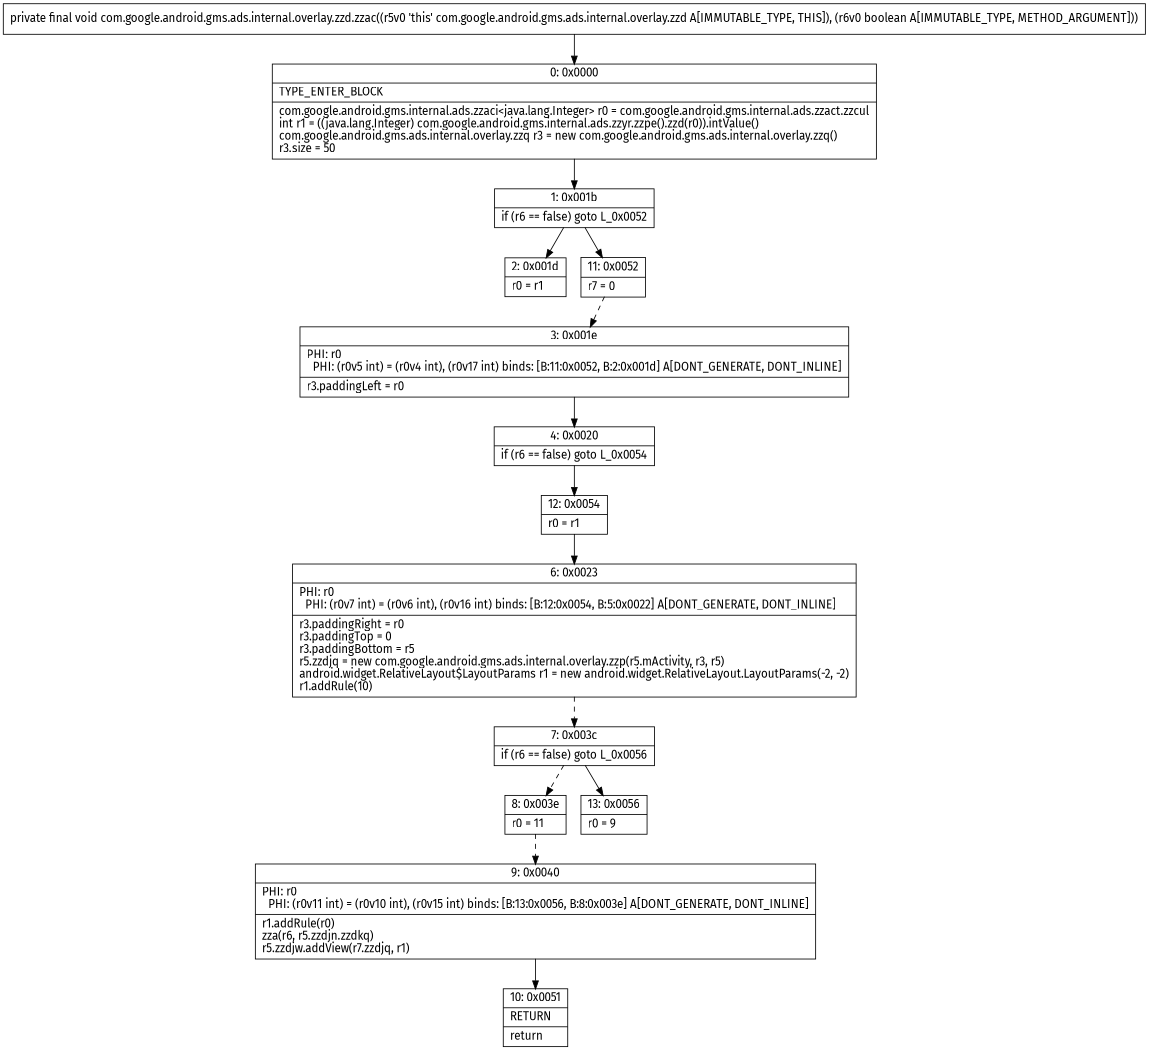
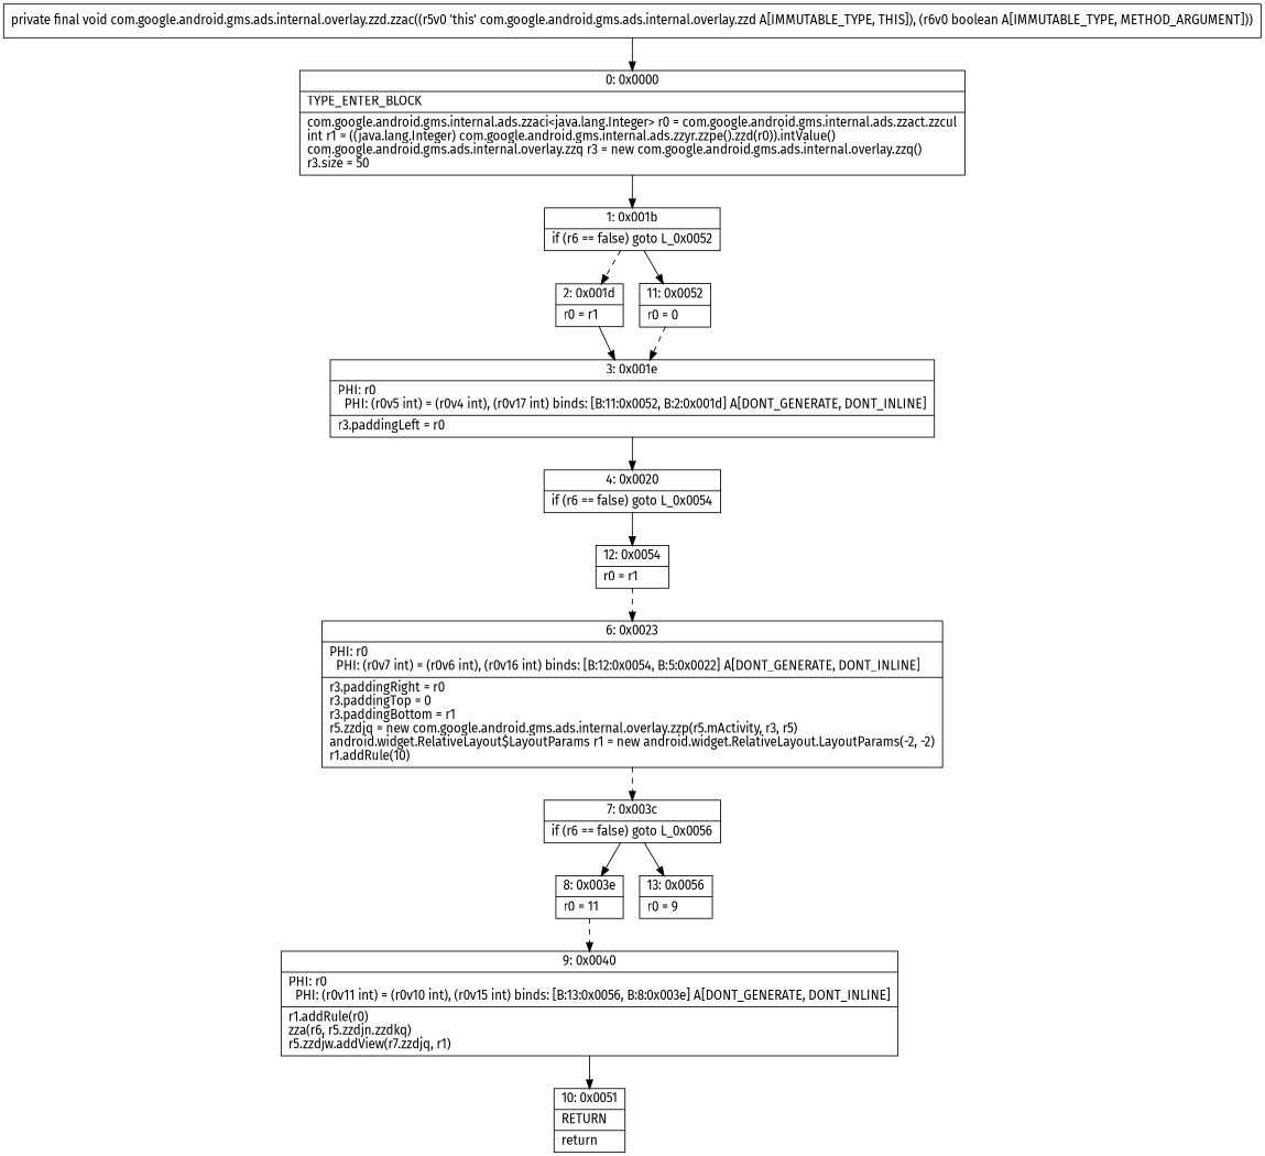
  digraph {
    fontname="Fira Sans"
    node [fontname="Fira Sans" shape=record]
    edge [fontname="Fira Sans"]
    n1 [label="{0\:\ 0x0000|TYPE_ENTER_BLOCK\l|com.google.android.gms.internal.ads.zzaci\<java.lang.Integer\> r0 = com.google.android.gms.internal.ads.zzact.zzcul\lint r1 = ((java.lang.Integer) com.google.android.gms.internal.ads.zzyr.zzpe().zzd(r0)).intValue()\lcom.google.android.gms.ads.internal.overlay.zzq r3 = new com.google.android.gms.ads.internal.overlay.zzq()\lr3.size = 50\l}"]
    n2 [label="{1\:\ 0x001b|if (r6 == false) goto L_0x0052\l}"]
    n3 [label="{2\:\ 0x001d|r0 = r1\l}"]
-   n4 [label="{11\:\ 0x0052|r7 = 0\l}"]
+   n4 [label="{11\:\ 0x0052|r0 = 0\l}"]
    n5 [label="{3\:\ 0x001e|PHI: r0 \l  PHI: (r0v5 int) = (r0v4 int), (r0v17 int) binds: [B:11:0x0052, B:2:0x001d] A[DONT_GENERATE, DONT_INLINE]\l|r3.paddingLeft = r0\l}"]
    n6 [label="{4\:\ 0x0020|if (r6 == false) goto L_0x0054\l}"]
    n7 [label="{12\:\ 0x0054|r0 = r1\l}"]
-   n8 [label="{6\:\ 0x0023|PHI: r0 \l  PHI: (r0v7 int) = (r0v6 int), (r0v16 int) binds: [B:12:0x0054, B:5:0x0022] A[DONT_GENERATE, DONT_INLINE]\l|r3.paddingRight = r0\lr3.paddingTop = 0\lr3.paddingBottom = r5\lr5.zzdjq = new com.google.android.gms.ads.internal.overlay.zzp(r5.mActivity, r3, r5)\landroid.widget.RelativeLayout$LayoutParams r1 = new android.widget.RelativeLayout.LayoutParams(\-2, \-2)\lr1.addRule(10)\l}"]
+   n8 [label="{6\:\ 0x0023|PHI: r0 \l  PHI: (r0v7 int) = (r0v6 int), (r0v16 int) binds: [B:12:0x0054, B:5:0x0022] A[DONT_GENERATE, DONT_INLINE]\l|r3.paddingRight = r0\lr3.paddingTop = 0\lr3.paddingBottom = r1\lr5.zzdjq = new com.google.android.gms.ads.internal.overlay.zzp(r5.mActivity, r3, r5)\landroid.widget.RelativeLayout$LayoutParams r1 = new android.widget.RelativeLayout.LayoutParams(\-2, \-2)\lr1.addRule(10)\l}"]
    n9 [label="{7\:\ 0x003c|if (r6 == false) goto L_0x0056\l}"]
    n10 [label="{8\:\ 0x003e|r0 = 11\l}"]
    n11 [label="{13\:\ 0x0056|r0 = 9\l}"]
    n12 [label="{9\:\ 0x0040|PHI: r0 \l  PHI: (r0v11 int) = (r0v10 int), (r0v15 int) binds: [B:13:0x0056, B:8:0x003e] A[DONT_GENERATE, DONT_INLINE]\l|r1.addRule(r0)\lzza(r6, r5.zzdjn.zzdkq)\lr5.zzdjw.addView(r7.zzdjq, r1)\l}"]
    n13 [label="{10\:\ 0x0051|RETURN\l|return\l}"]
    n14 [label="{private final void com.google.android.gms.ads.internal.overlay.zzd.zzac((r5v0 'this' com.google.android.gms.ads.internal.overlay.zzd A[IMMUTABLE_TYPE, THIS]), (r6v0 boolean A[IMMUTABLE_TYPE, METHOD_ARGUMENT])) }"]
    n1 -> n2
-   n2 -> n3 [style=solid]
+   n2 -> n3 [style=dashed]
    n2 -> n4
+   n3 -> n5
    n4 -> n5 [style=dashed]
    n5 -> n6
    n6 -> n7
-   n7 -> n8
+   n7 -> n8 [style=dashed]
    n8 -> n9 [style=dashed]
-   n9 -> n10 [style=dashed]
+   n9 -> n10 [style=solid]
    n9 -> n11
    n10 -> n12 [style=dashed]
    n12 -> n13
    n14 -> n1
  }
